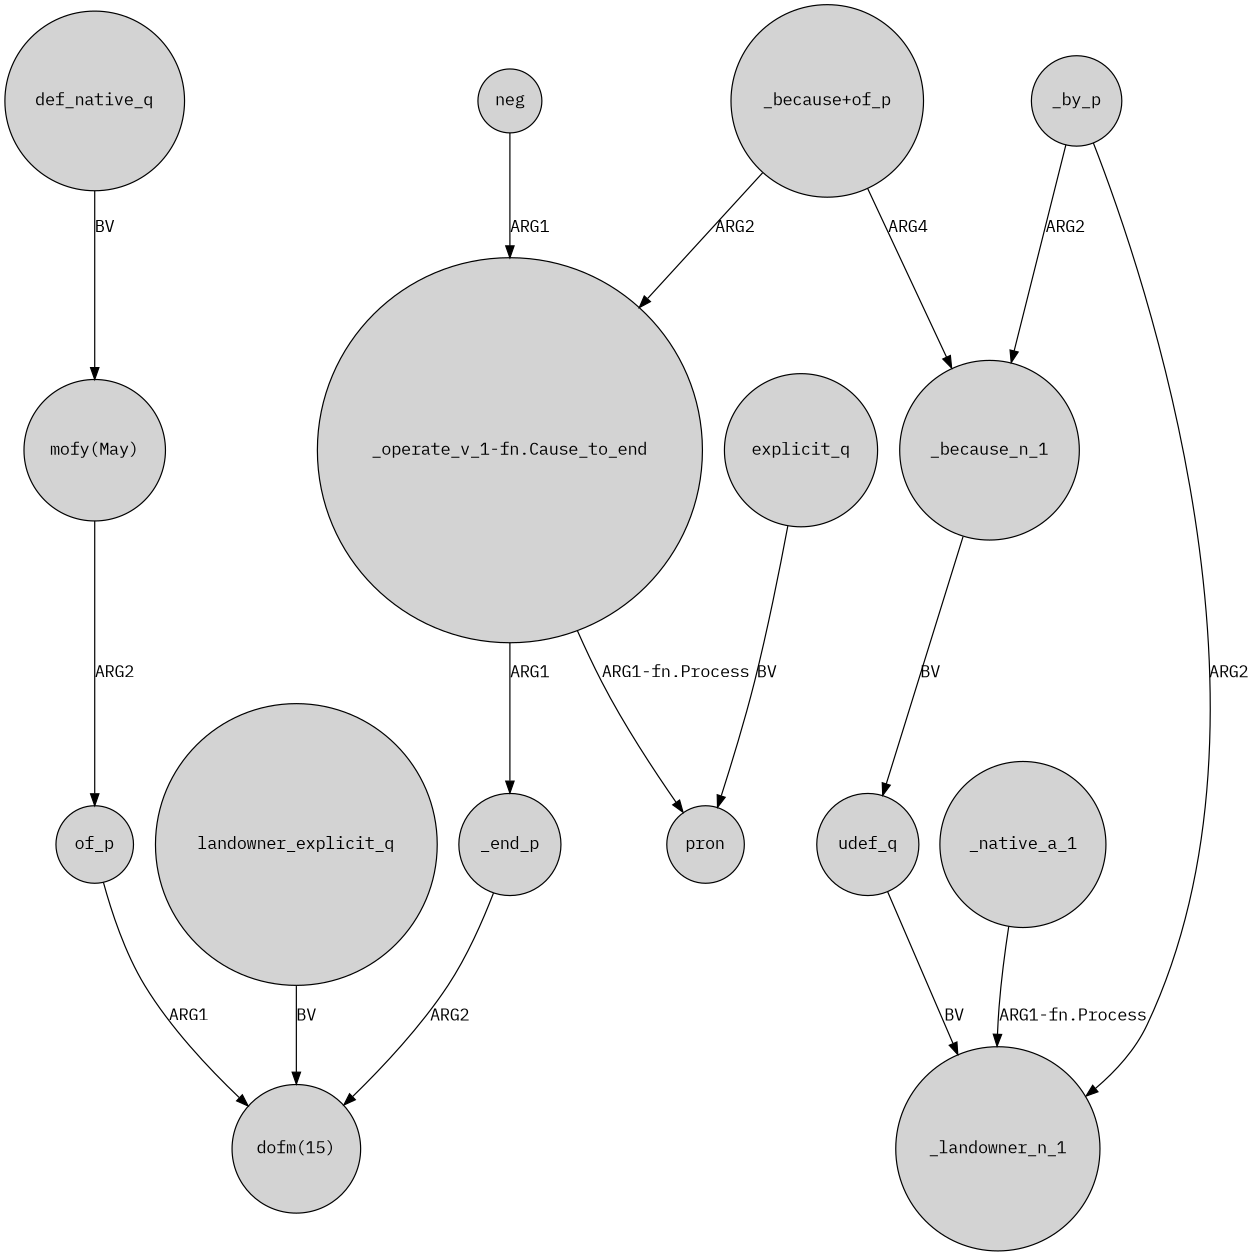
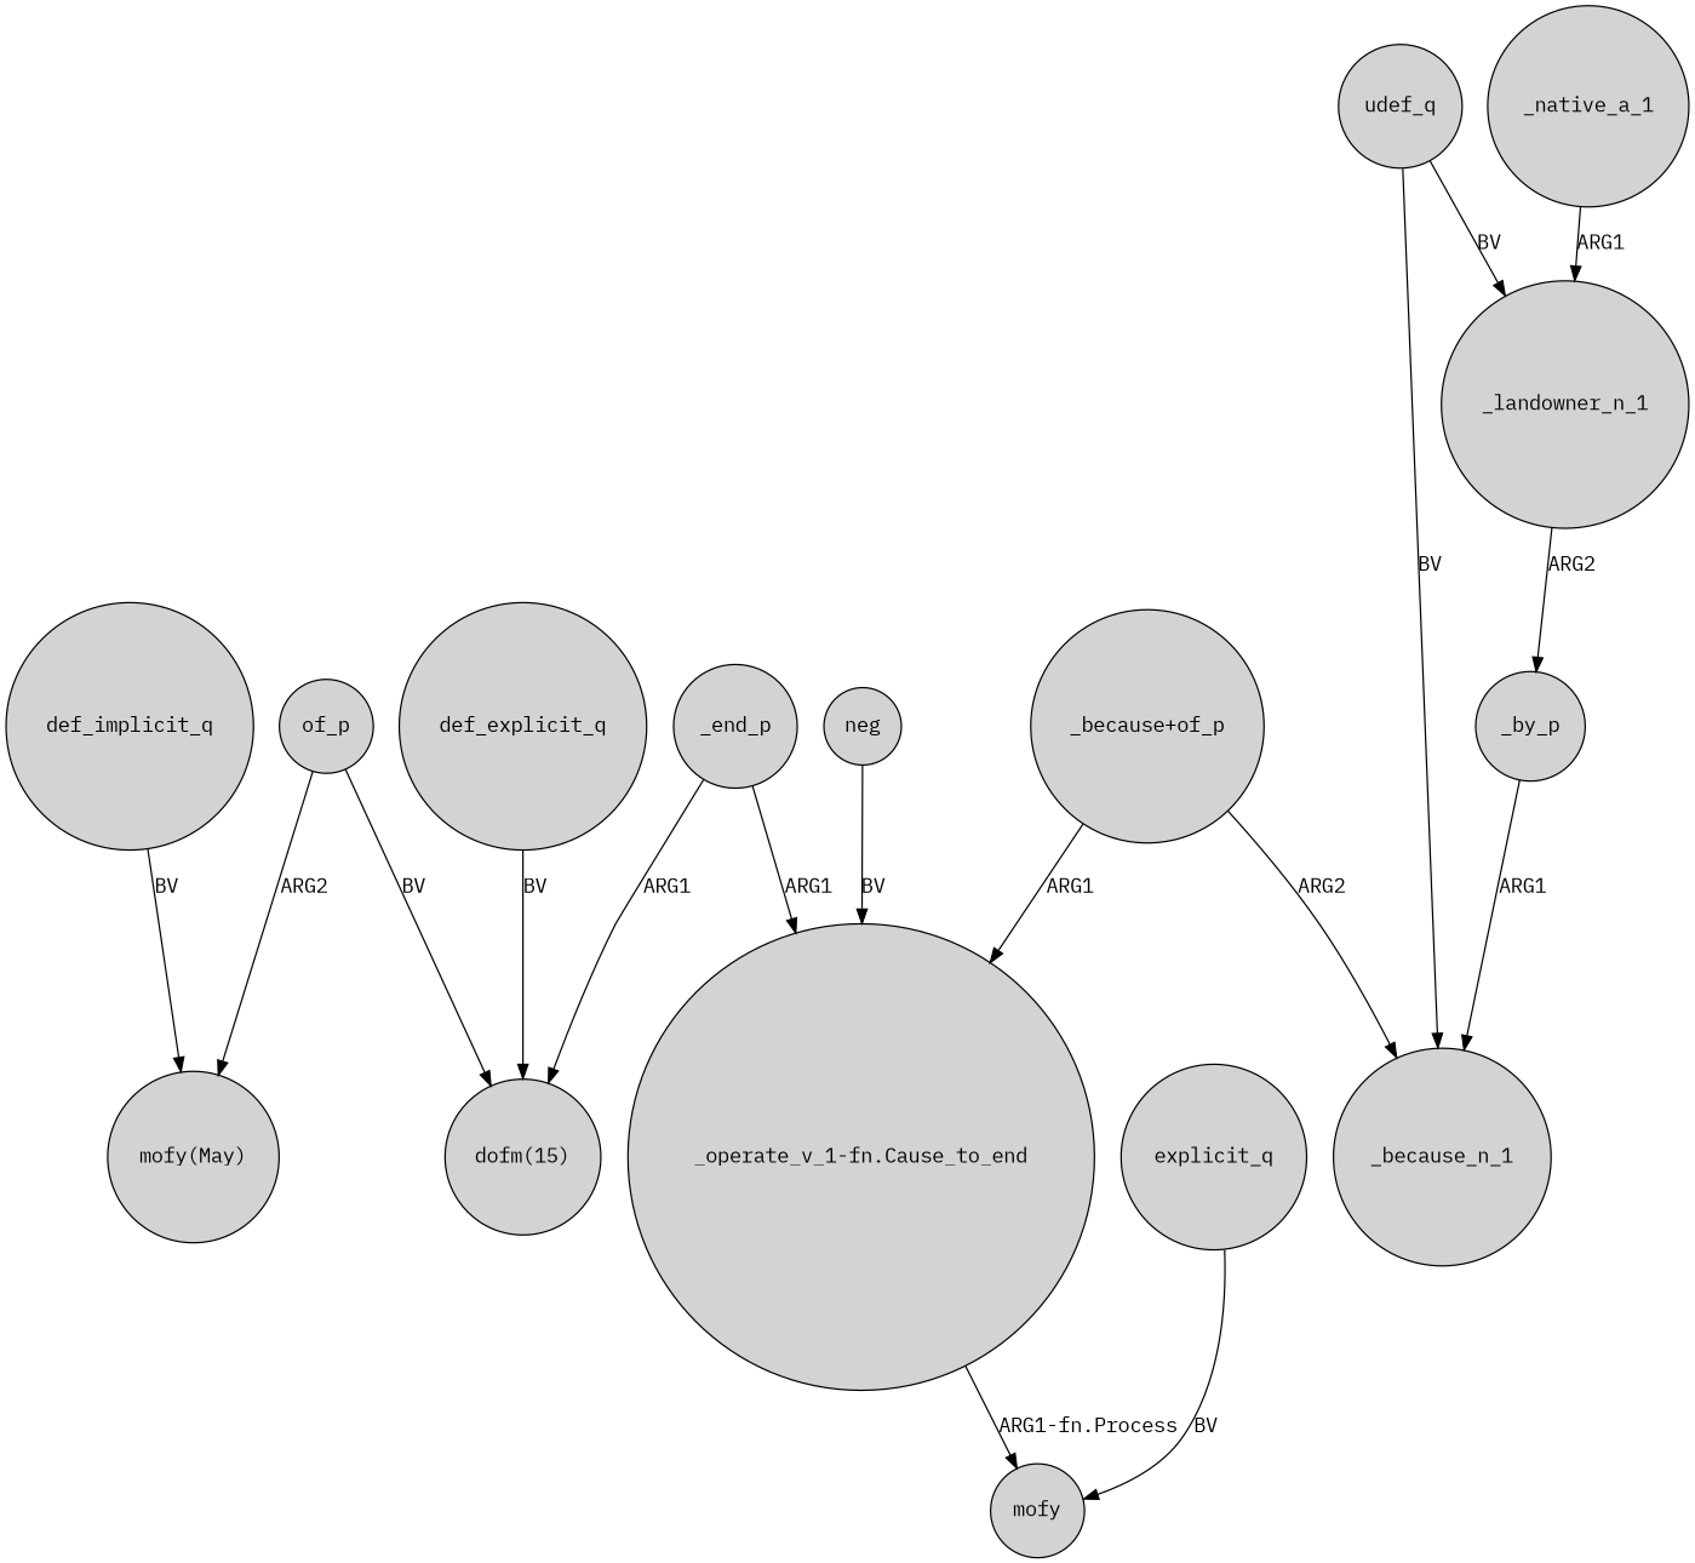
  digraph {
    fontname="IBM Plex Mono"
    node [fontname="IBM Plex Mono" shape=circle style=filled]
    edge [fontname="IBM Plex Mono"]
    of_p
    "mofy(May)"
    "dofm(15)"
    n4 [label=_because_n_1]
    "_because+of_p"
    "_operate_v_1-fn.Cause_to_end"
-   pron
+   pron [label=mofy]
    neg
-   def_explicit_q [label=landowner_explicit_q]
+   def_explicit_q
    _by_p
    _landowner_n_1
    _native_a_1
    n13 [label=_end_p]
    udef_q
-   def_implicit_q [label=def_native_q]
+   def_implicit_q
    n16 [label=explicit_q]
-   "mofy(May)" -> of_p [label=ARG2]
-   of_p -> "dofm(15)" [label=ARG1]
-   "_because+of_p" -> n4 [label=ARG4]
-   "_because+of_p" -> "_operate_v_1-fn.Cause_to_end" [label=ARG2]
+   of_p -> "mofy(May)" [label=ARG2]
+   of_p -> "dofm(15)" [label=BV]
+   "_because+of_p" -> n4 [label=ARG2]
+   "_because+of_p" -> "_operate_v_1-fn.Cause_to_end" [label=ARG1]
    "_operate_v_1-fn.Cause_to_end" -> pron [label="ARG1-fn.Process"]
-   neg -> "_operate_v_1-fn.Cause_to_end" [label=ARG1]
+   neg -> "_operate_v_1-fn.Cause_to_end" [label=BV]
    def_explicit_q -> "dofm(15)" [label=BV]
-   _by_p -> n4 [label=ARG2]
-   _by_p -> _landowner_n_1 [label=ARG2]
-   _native_a_1 -> _landowner_n_1 [label="ARG1-fn.Process"]
-   n13 -> "dofm(15)" [label=ARG2]
-   "_operate_v_1-fn.Cause_to_end" -> n13 [label=ARG1]
-   n4 -> udef_q [label=BV]
+   _by_p -> n4 [label=ARG1]
+   _landowner_n_1 -> _by_p [label=ARG2]
+   _native_a_1 -> _landowner_n_1 [label=ARG1]
+   n13 -> "dofm(15)" [label=ARG1]
+   n13 -> "_operate_v_1-fn.Cause_to_end" [label=ARG1]
+   udef_q -> n4 [label=BV]
    udef_q -> _landowner_n_1 [label=BV]
    def_implicit_q -> "mofy(May)" [label=BV]
    n16 -> pron [label=BV]
  }
